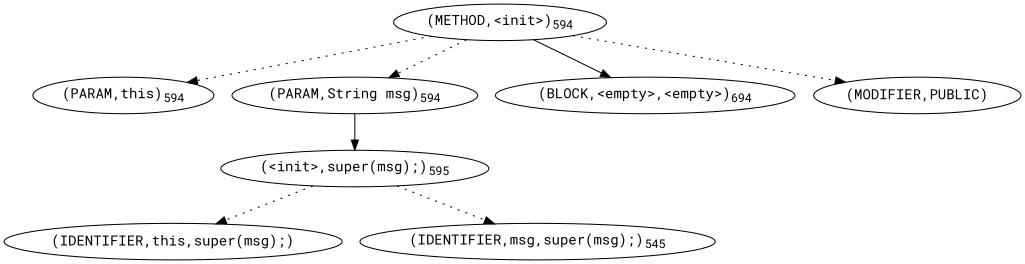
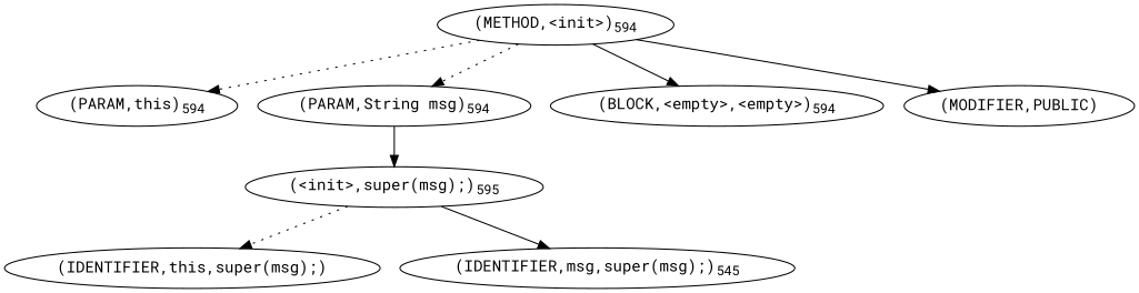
  digraph {
    fontname="Roboto Mono"
    node [fontname="Roboto Mono"]
    edge [fontname="Roboto Mono" style=dotted]
    n1 [label=<(METHOD,&lt;init&gt;)<SUB>594</SUB>>]
    n2 [label=<(PARAM,this)<SUB>594</SUB>>]
    n3 [label=<(PARAM,String msg)<SUB>594</SUB>>]
-   n4 [label=<(BLOCK,&lt;empty&gt;,&lt;empty&gt;)<SUB>694</SUB>>]
+   n4 [label=<(BLOCK,&lt;empty&gt;,&lt;empty&gt;)<SUB>594</SUB>>]
    n5 [label=<(MODIFIER,PUBLIC)>]
    n6 [label=<(&lt;init&gt;,super(msg);)<SUB>595</SUB>>]
    n7 [label=<(IDENTIFIER,this,super(msg);)>]
    n8 [label=<(IDENTIFIER,msg,super(msg);)<SUB>545</SUB>>]
    n1 -> n2
    n1 -> n3
    n1 -> n4 [style=solid]
-   n1 -> n5
+   n1 -> n5 [style=solid]
    n3 -> n6 [style=solid]
    n6 -> n7
-   n6 -> n8
+   n6 -> n8 [style=solid]
  }
